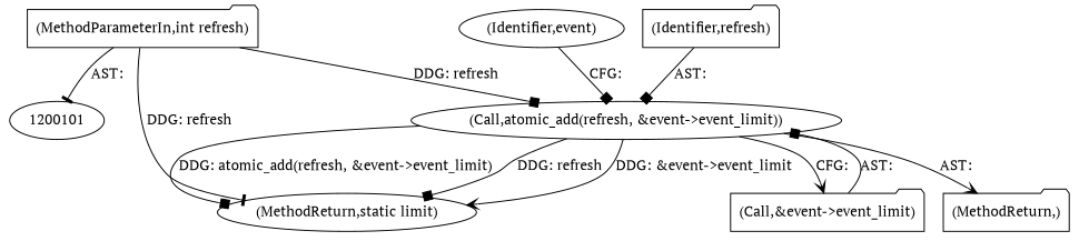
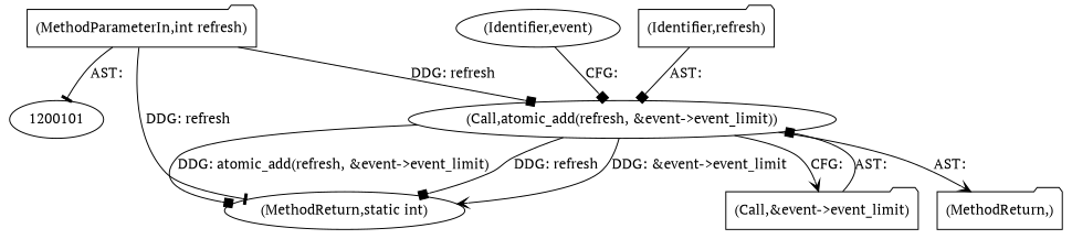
  digraph {
    fontname="PT Serif"
    node [fontname="PT Serif" shape=ellipse]
    edge [arrowhead=box fontname="PT Serif"]
    n1 [label="(Call,atomic_add(refresh, &event->event_limit))"]
    n2 [label="(MethodReturn,)" shape=folder]
-   n3 [label="(MethodReturn,static limit)"]
+   n3 [label="(MethodReturn,static int)"]
    n4 [label="(Call,&event->event_limit)" shape=folder]
    n5 [label="(MethodParameterIn,int refresh)" shape=folder]
    n6 [label=1200101]
    n7 [label="(Identifier,event)"]
    n8 [label="(Identifier,refresh)" shape=folder]
    n1 -> n2 [arrowhead=vee label="AST: "]
    n1 -> n3 [label="DDG: atomic_add(refresh, &event->event_limit)"]
    n1 -> n3 [label="DDG: refresh"]
    n1 -> n3 [arrowhead=vee label="DDG: &event->event_limit"]
    n1 -> n4 [arrowhead=vee label="CFG: "]
    n4 -> n1 [label="AST: "]
    n5 -> n1 [label="DDG: refresh"]
    n5 -> n3 [arrowhead=tee label="DDG: refresh"]
    n5 -> n6 [arrowhead=tee label="AST: "]
    n7 -> n1 [label="CFG: "]
    n8 -> n1 [label="AST: "]
  }
